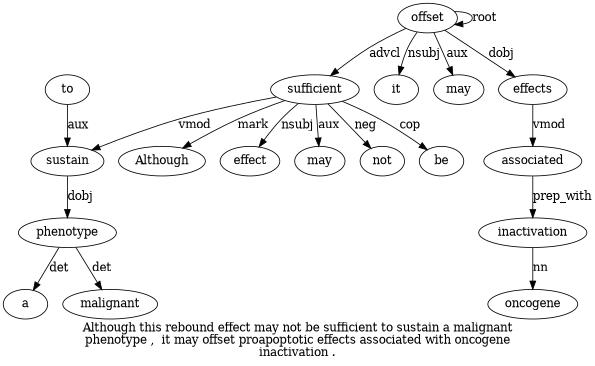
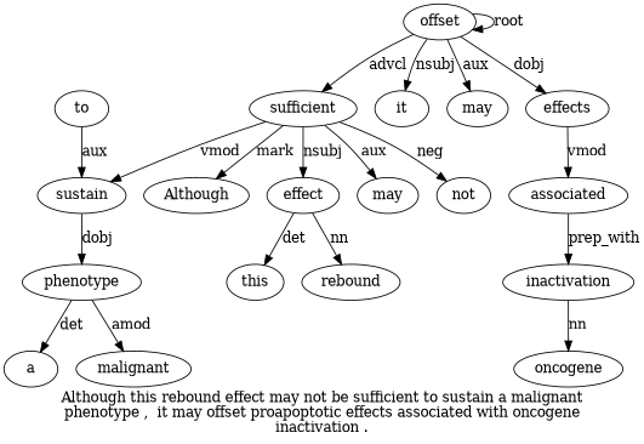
  digraph {
    label="Although this rebound effect may not be sufficient to sustain a malignant\nphenotype ,  it may offset proapoptotic effects associated with oncogene\ninactivation ."
    node [fillcolor=white style=filled]
    n1 [label=sufficient]
    n2 [label=Although]
    n3 [label=effect]
    n4 [label=may]
    n5 [label=not]
-   n6 [label=be]
    n7 [label=sustain]
+   n8 [label=this]
+   n9 [label=rebound]
    n10 [label=phenotype]
    n11 [label=offset]
    n12 [label=it]
    n13 [label=may]
    n14 [label=effects]
    n15 [label=associated]
    n16 [label=to]
    n17 [label=a]
    n18 [label=malignant]
    n19 [label=inactivation]
    n20 [label=oncogene]
    n1 -> n2 [label=mark]
    n1 -> n3 [label=nsubj]
    n1 -> n4 [label=aux]
    n1 -> n5 [label=neg]
-   n1 -> n6 [label=cop]
    n1 -> n7 [label=vmod]
+   n3 -> n8 [label=det]
+   n3 -> n9 [label=nn]
    n7 -> n10 [label=dobj]
    n10 -> n17 [label=det]
-   n10 -> n18 [label=det]
+   n10 -> n18 [label=amod]
    n11 -> n1 [label=advcl]
    n11 -> n11 [label=root]
    n11 -> n12 [label=nsubj]
    n11 -> n13 [label=aux]
    n11 -> n14 [label=dobj]
    n14 -> n15 [label=vmod]
    n15 -> n19 [label=prep_with]
    n16 -> n7 [label=aux]
    n19 -> n20 [label=nn]
  }
